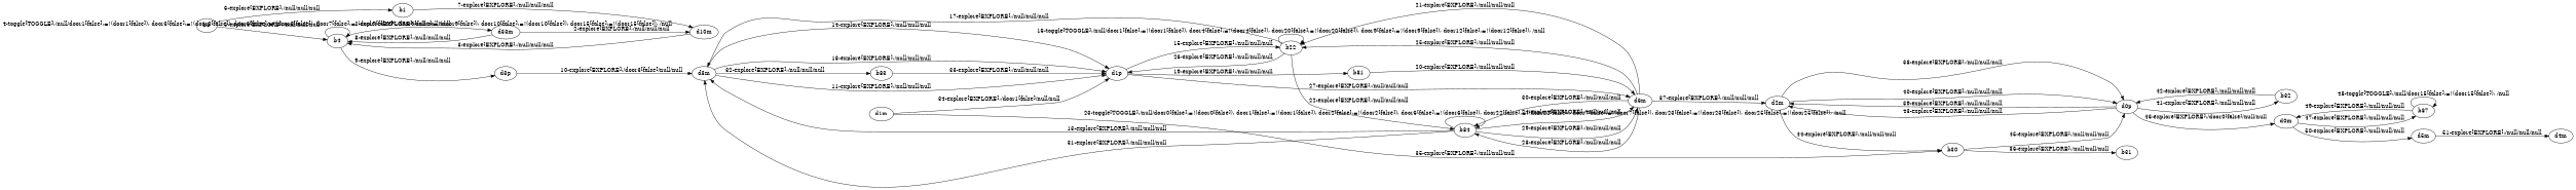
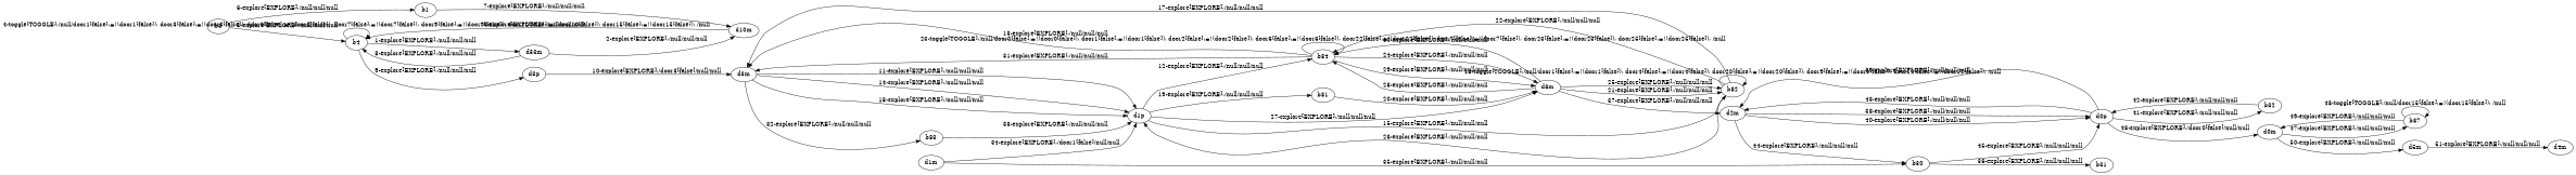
  digraph {
    rankdir=LR
    b4
    d33m
    d3p
    d10m
    b3
    b1
    d3m
    d1p
    b83
    b84
-   b82 [label=b22]
+   b82
    b81
    d6m
    d2m
    d1m
    b30
    b31
    d0p
    b32
    d0m
    b87
    d5m
    d4m
    b4 -> b4 [label="4-toggle[TOGGLE];/null/door1[false]:=!(door1[false]); door3[false]:=!(door3[false]); door6[false]:=!(door6[false]); door7[false]:=!(door7[false]); door9[false]:=!(door9[false]); door10[false]:=!(door10[false]); door15[false]:=!(door15[false]); /null"]
    b4 -> d33m [label="1-explore[EXPLORE];/null/null/null"]
    b4 -> d3p [label="9-explore[EXPLORE];/null/null/null"]
    d33m -> b4 [label="8-explore[EXPLORE];/null/null/null"]
    d33m -> d10m [label="2-explore[EXPLORE];/null/null/null"]
    d3p -> d3m [label="10-explore[EXPLORE];/door3[false]/null/null"]
    d10m -> b4 [label="3-explore[EXPLORE];/null/null/null"]
    b3 -> b4 [label="5-explore[EXPLORE];/null/null/null"]
    b3 -> b1 [label="6-explore[EXPLORE];/null/null/null"]
    b1 -> d10m [label="7-explore[EXPLORE];/null/null/null"]
    d3m -> d1p [label="11-explore[EXPLORE];/null/null/null"]
    d3m -> d1p [label="14-explore[EXPLORE];/null/null/null"]
    d3m -> d1p [label="18-explore[EXPLORE];/null/null/null"]
    d3m -> b83 [label="32-explore[EXPLORE];/null/null/null"]
+   d1p -> b84 [label="12-explore[EXPLORE];/null/null/null"]
    d1p -> b82 [label="15-explore[EXPLORE];/null/null/null"]
    d1p -> b81 [label="19-explore[EXPLORE];/null/null/null"]
    d1p -> d6m [label="27-explore[EXPLORE];/null/null/null"]
    b83 -> d1p [label="33-explore[EXPLORE];/null/null/null"]
    b84 -> d3m [label="13-explore[EXPLORE];/null/null/null"]
    b84 -> d3m [label="31-explore[EXPLORE];/null/null/null"]
    b84 -> b84 [label="23-toggle[TOGGLE];/null/door0[false]:=!(door0[false]); door1[false]:=!(door1[false]); door2[false]:=!(door2[false]); door6[false]:=!(door6[false]); door22[false]:=!(door22[false]); door7[false]:=!(door7[false]); door23[false]:=!(door23[false]); door25[false]:=!(door25[false]); /null"]
    b84 -> d6m [label="24-explore[EXPLORE];/null/null/null"]
    b84 -> d6m [label="29-explore[EXPLORE];/null/null/null"]
    b82 -> d3m [label="17-explore[EXPLORE];/null/null/null"]
    b82 -> d1p [label="26-explore[EXPLORE];/null/null/null"]
    b82 -> b84 [label="22-explore[EXPLORE];/null/null/null"]
    b82 -> b82 [label="16-toggle[TOGGLE];/null/door1[false]:=!(door1[false]); door4[false]:=!(door4[false]); door20[false]:=!(door20[false]); door9[false]:=!(door9[false]); door12[false]:=!(door12[false]); /null"]
    b81 -> d6m [label="20-explore[EXPLORE];/null/null/null"]
    d6m -> b84 [label="28-explore[EXPLORE];/null/null/null"]
    d6m -> b84 [label="30-explore[EXPLORE];/null/null/null"]
    d6m -> b82 [label="21-explore[EXPLORE];/null/null/null"]
    d6m -> b82 [label="25-explore[EXPLORE];/null/null/null"]
    d6m -> d2m [label="37-explore[EXPLORE];/null/null/null"]
    d2m -> b30 [label="44-explore[EXPLORE];/null/null/null"]
    d2m -> d0p [label="38-explore[EXPLORE];/null/null/null"]
    d2m -> d0p [label="40-explore[EXPLORE];/null/null/null"]
    d1m -> d1p [label="34-explore[EXPLORE];/door1[false]/null/null"]
    d1m -> b30 [label="35-explore[EXPLORE];/null/null/null"]
    b30 -> b31 [label="36-explore[EXPLORE];/null/null/null"]
    b30 -> d0p [label="45-explore[EXPLORE];/null/null/null"]
    d0p -> d2m [label="39-explore[EXPLORE];/null/null/null"]
    d0p -> d2m [label="43-explore[EXPLORE];/null/null/null"]
    d0p -> b32 [label="41-explore[EXPLORE];/null/null/null"]
    d0p -> d0m [label="46-explore[EXPLORE];/door0[false]/null/null"]
    b32 -> d0p [label="42-explore[EXPLORE];/null/null/null"]
    d0m -> b87 [label="47-explore[EXPLORE];/null/null/null"]
    d0m -> d5m [label="50-explore[EXPLORE];/null/null/null"]
    b87 -> d0m [label="49-explore[EXPLORE];/null/null/null"]
    b87 -> b87 [label="48-toggle[TOGGLE];/null/door15[false]:=!(door15[false]); /null"]
    d5m -> d4m [label="51-explore[EXPLORE];/null/null/null"]
  }
